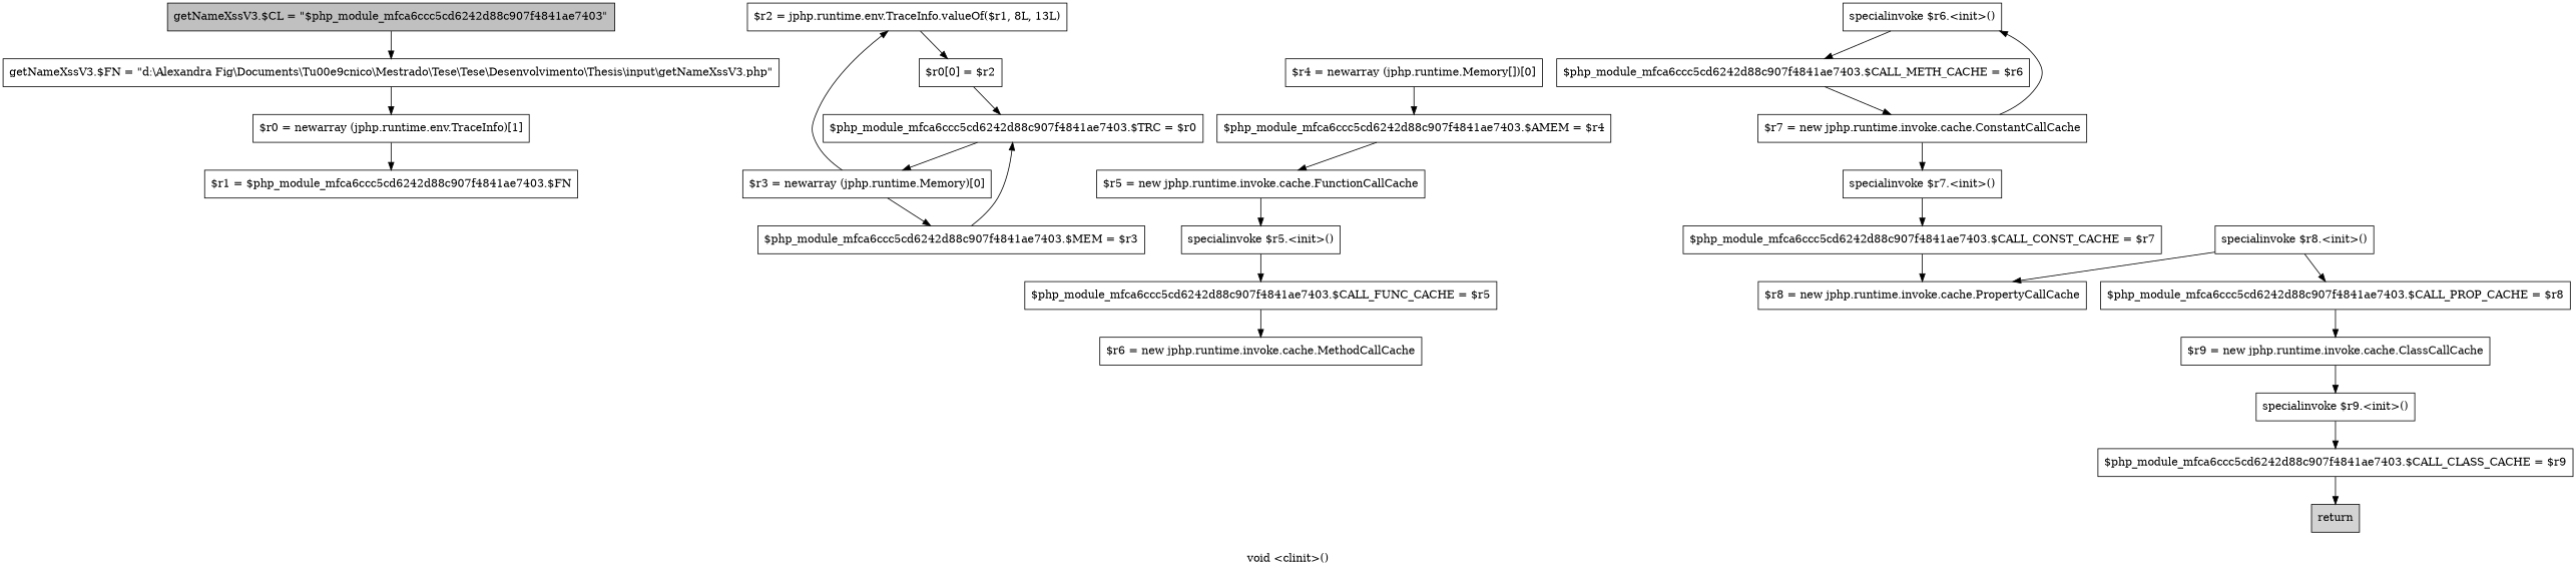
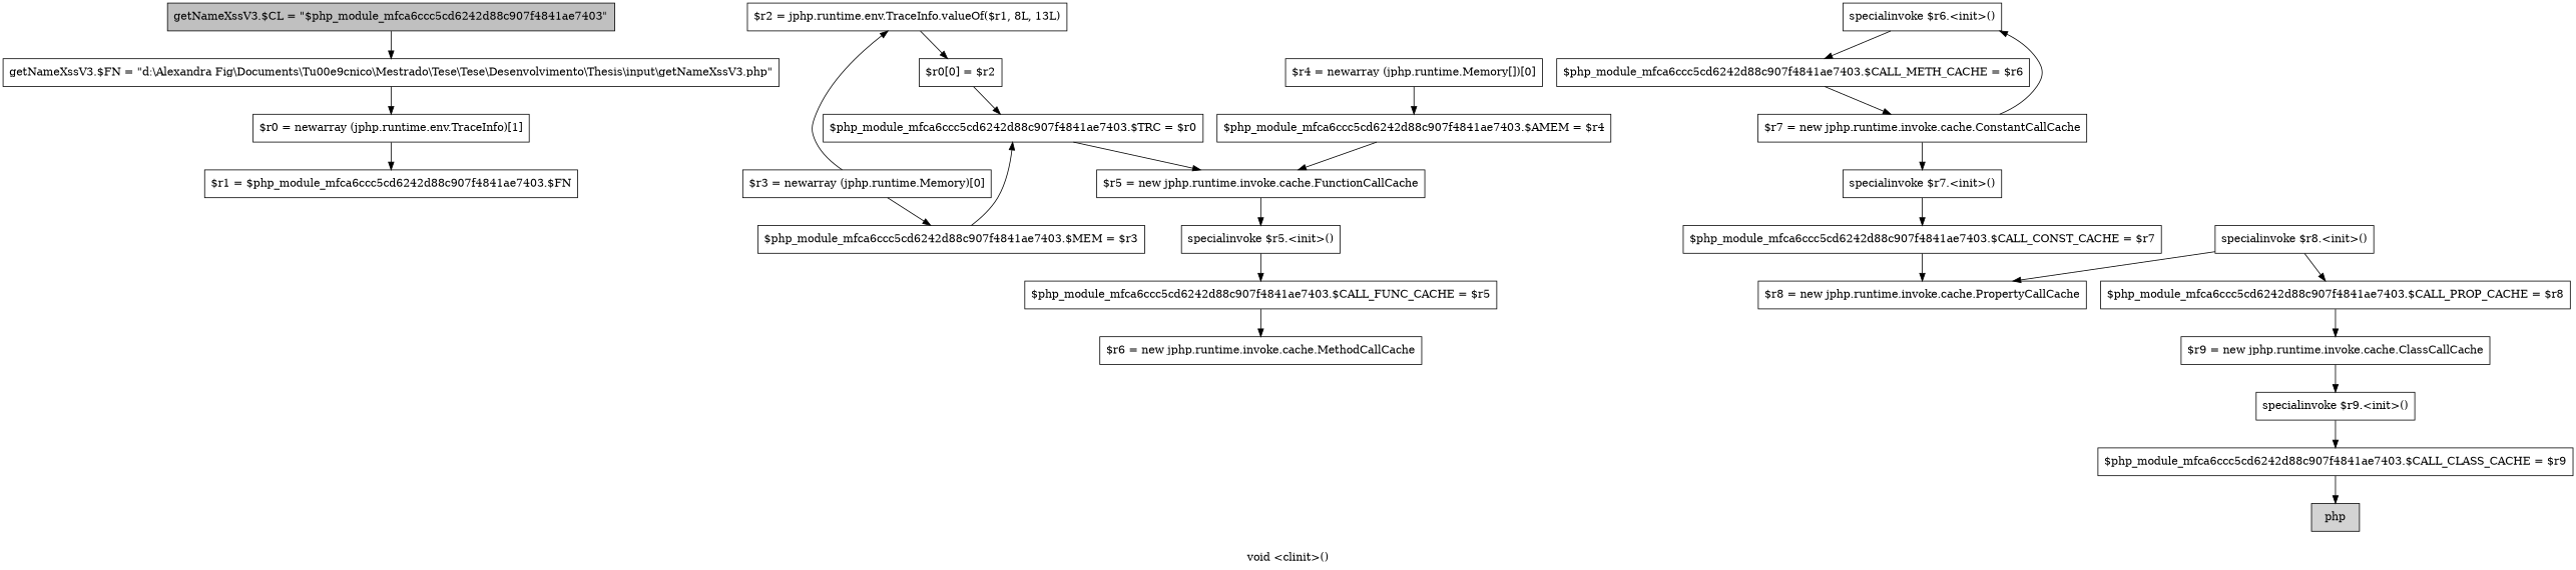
  digraph {
    label="void <clinit>()"
    node [shape=box]
    n1 [fillcolor=gray label="getNameXssV3.$CL = \"$php_module_mfca6ccc5cd6242d88c907f4841ae7403\"" style=filled]
    n2 [label="getNameXssV3.$FN = \"d:\\Alexandra Fig\\Documents\\T\u00e9cnico\\Mestrado\\Tese\\Tese\\Desenvolvimento\\Thesis\\input\\getNameXssV3.php\""]
    n3 [label="$r0 = newarray (jphp.runtime.env.TraceInfo)[1]"]
    n4 [label="$r1 = $php_module_mfca6ccc5cd6242d88c907f4841ae7403.$FN"]
    n5 [label="$r2 = jphp.runtime.env.TraceInfo.valueOf($r1, 8L, 13L)"]
    n6 [label="$r0[0] = $r2"]
    n7 [label="$php_module_mfca6ccc5cd6242d88c907f4841ae7403.$TRC = $r0"]
    n8 [label="$r3 = newarray (jphp.runtime.Memory)[0]"]
    n9 [label="$php_module_mfca6ccc5cd6242d88c907f4841ae7403.$MEM = $r3"]
    n10 [label="$r4 = newarray (jphp.runtime.Memory[])[0]"]
    n11 [label="$php_module_mfca6ccc5cd6242d88c907f4841ae7403.$AMEM = $r4"]
    n12 [label="$r5 = new jphp.runtime.invoke.cache.FunctionCallCache"]
    n13 [label="specialinvoke $r5.<init>()"]
    n14 [label="$php_module_mfca6ccc5cd6242d88c907f4841ae7403.$CALL_FUNC_CACHE = $r5"]
    n15 [label="$r6 = new jphp.runtime.invoke.cache.MethodCallCache"]
    n16 [label="specialinvoke $r6.<init>()"]
    n17 [label="$php_module_mfca6ccc5cd6242d88c907f4841ae7403.$CALL_METH_CACHE = $r6"]
    n18 [label="$r7 = new jphp.runtime.invoke.cache.ConstantCallCache"]
    n19 [label="specialinvoke $r7.<init>()"]
    n20 [label="$php_module_mfca6ccc5cd6242d88c907f4841ae7403.$CALL_CONST_CACHE = $r7"]
    n21 [label="$r8 = new jphp.runtime.invoke.cache.PropertyCallCache"]
    n22 [label="specialinvoke $r8.<init>()"]
    n23 [label="$php_module_mfca6ccc5cd6242d88c907f4841ae7403.$CALL_PROP_CACHE = $r8"]
    n24 [label="$r9 = new jphp.runtime.invoke.cache.ClassCallCache"]
    n25 [label="specialinvoke $r9.<init>()"]
    n26 [label="$php_module_mfca6ccc5cd6242d88c907f4841ae7403.$CALL_CLASS_CACHE = $r9"]
-   n27 [fillcolor=lightgray label=return style=filled]
+   n27 [fillcolor=lightgray label=php style=filled]
    n1 -> n2
    n2 -> n3
    n3 -> n4
    n5 -> n6
    n6 -> n7
-   n7 -> n8
+   n7 -> n12
    n8 -> n5
    n8 -> n9
    n9 -> n7
    n10 -> n11
    n11 -> n12
    n12 -> n13
    n13 -> n14
    n14 -> n15
    n16 -> n17
    n17 -> n18
    n18 -> n16
    n18 -> n19
    n19 -> n20
    n20 -> n21
    n22 -> n21
    n22 -> n23
    n23 -> n24
    n24 -> n25
    n25 -> n26
    n26 -> n27
  }
